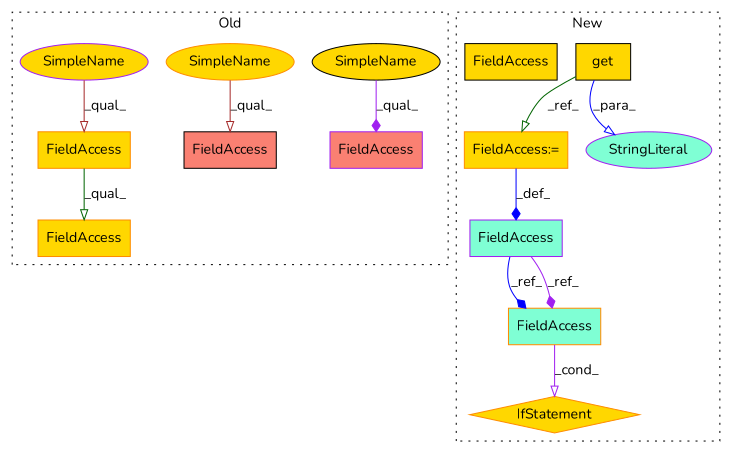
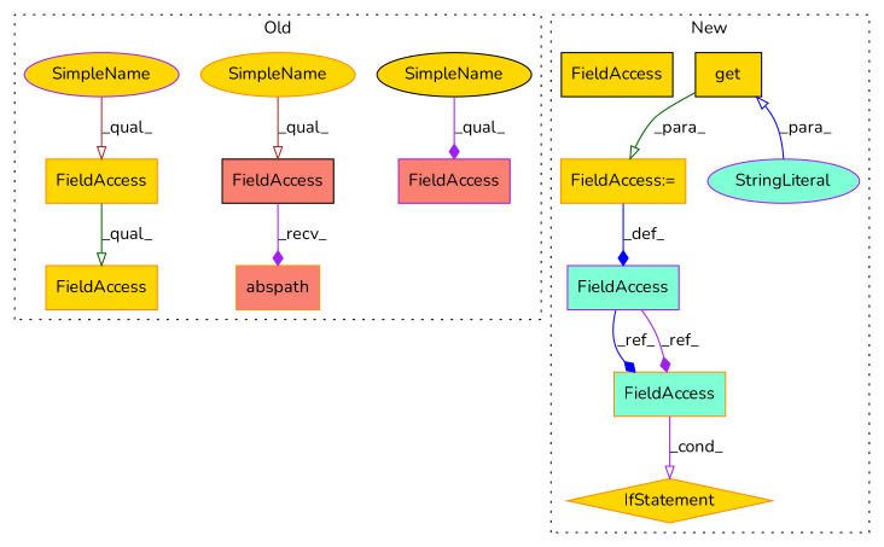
  digraph {
    fontname=Nunito
    node [a=22 color=darkorange fillcolor=gold fontname=Nunito l=7 s=16025 shape=box style=filled]
    edge [arrowhead=onormal color=purple fontname=Nunito]
+   n1 [a=32 fillcolor=salmon l="8,1" label=abspath s="16004,16061"]
    n2 [color=black fillcolor=salmon label=FieldAccess s=15996]
    n3 [color=purple fillcolor=salmon label=FieldAccess s=16012]
    n4 [label=FieldAccess]
    n5 [l=14 label=FieldAccess]
    n6 [a=42 color=black l=2 label=SimpleName s=16012 shape=ellipse]
    n7 [a=42 l=2 label=SimpleName s=15996 shape=ellipse]
    n8 [a=42 color=purple l=2 label=SimpleName shape=ellipse]
    n9 [a=32 color=black l="4,1" label=get s="15765,15790"]
    n10 [a=7 l=1 label="FieldAccess:=" s=15760]
    n11 [a=45 color=purple fillcolor=aquamarine l=16 label=StringLiteral s=15769 shape=ellipse]
    n12 [color=purple fillcolor=aquamarine l=22 label=FieldAccess s=15738]
    n13 [color=black l=22 label=FieldAccess s=15801]
    n14 [a=25 l="4,2" label=IfStatement s="15797,15823" shape=diamond]
    n15 [fillcolor=aquamarine l=22 label=FieldAccess s=15801]
    subgraph cluster_1 {
      label=Old
      style=dotted
+     n1
      n2
      n3
      n4
      n5
      n6
      n7
      n8
    }
    subgraph cluster_2 {
      label=New
      style=dotted
      n9
      n10
      n11
      n12
      n13
      n14
      n15
    }
+   n2 -> n1 [arrowhead=diamond label=_recv_]
    n4 -> n5 [color=darkgreen label=_qual_]
    n6 -> n3 [arrowhead=diamond label=_qual_]
    n7 -> n2 [color=brown label=_qual_]
    n8 -> n4 [color=brown label=_qual_]
-   n9 -> n10 [color=darkgreen label=_ref_]
+   n9 -> n10 [color=darkgreen label=_para_]
    n10 -> n12 [arrowhead=diamond color=blue label=_def_]
-   n9 -> n11 [color=blue label=_para_]
+   n11 -> n9 [color=blue label=_para_]
    n12 -> n15 [arrowhead=diamond color=blue label=_ref_]
    n12 -> n15 [arrowhead=diamond label=_ref_]
    n15 -> n14 [label=_cond_]
  }
